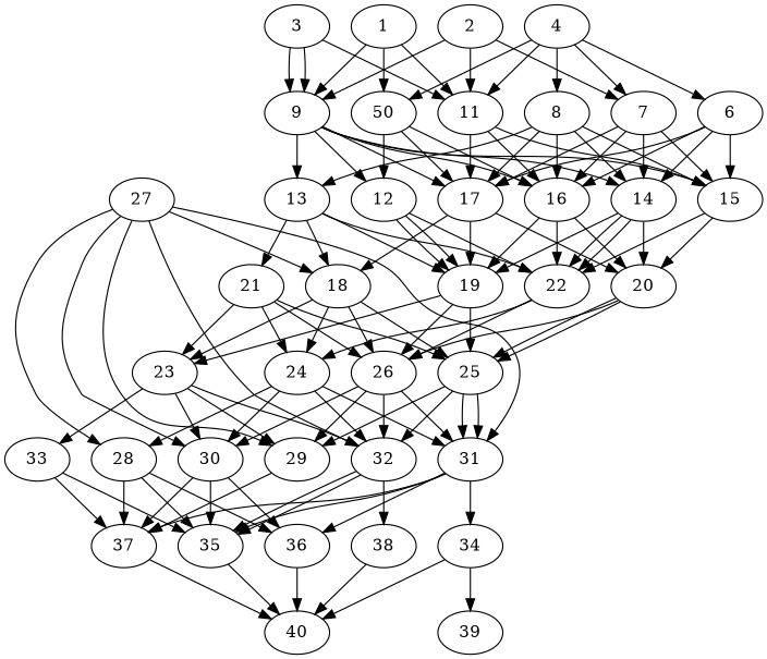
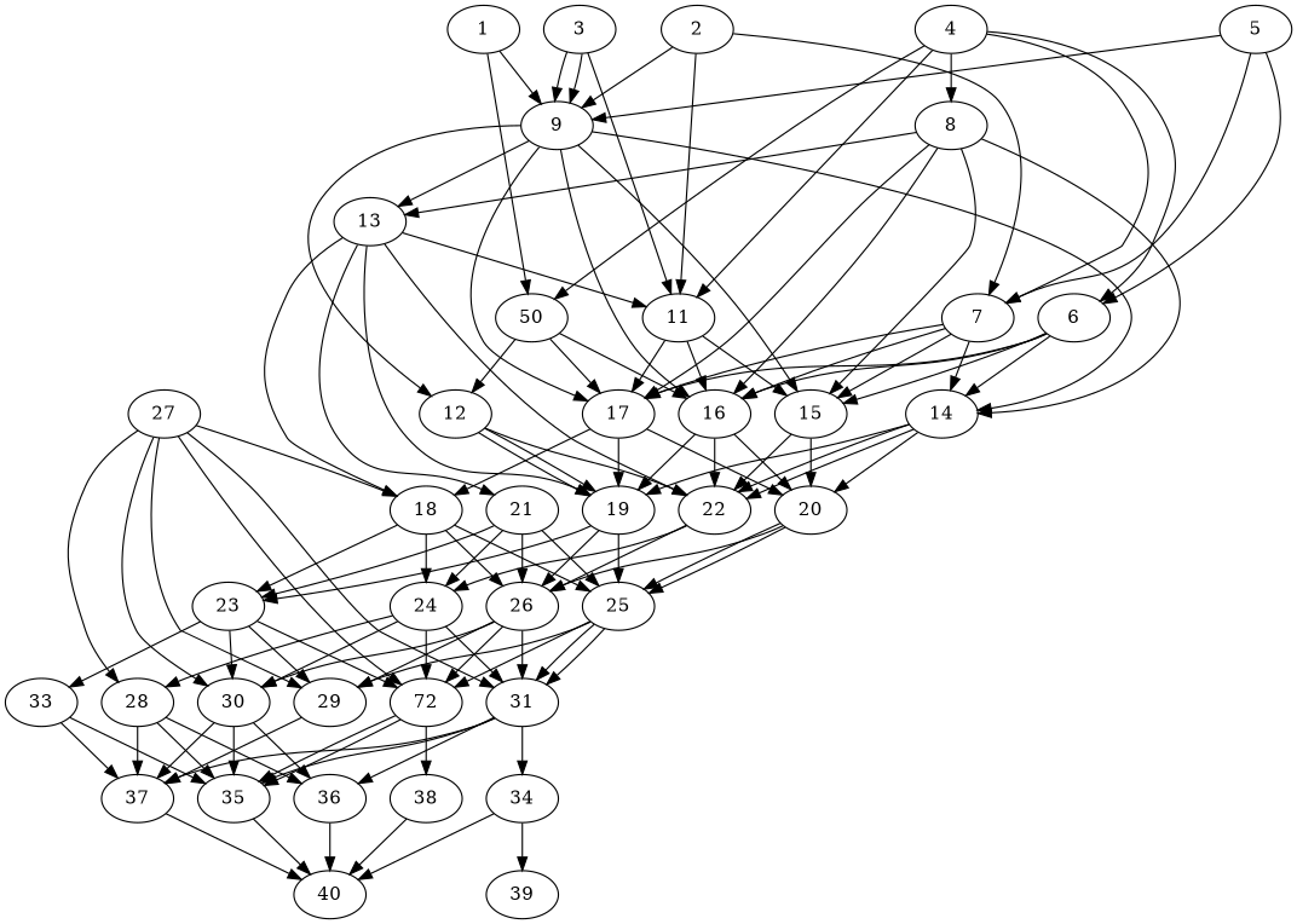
  digraph {
    node [alpha=0.14]
    1 [alpha=0.01 expect_size=42475520]
    9 [alpha=0.08 expect_size=30145536]
    n3 [alpha=0.17 expect_size=31565824 label=50]
    11 [expect_size=50817024]
    14 [alpha=0.18 expect_size=21736448]
    15 [expect_size=9573376]
    16 [alpha=0.01 expect_size=6659072]
    17 [alpha=0.00 expect_size=19218432]
    13 [alpha=0.17 expect_size=40991744]
    12 [alpha=0.01 expect_size=7139328]
    19 [alpha=0.05 expect_size=10768384]
    22 [alpha=0.09 expect_size=6785024]
    20 [expect_size=29967360]
    18 [alpha=0.16 expect_size=5953536]
    21 [alpha=0.19 expect_size=21934080]
    2 [expect_size=17293312]
    7 [expect_size=38532096]
    3 [alpha=0.12 expect_size=21958656]
    4 [alpha=0.15 expect_size=19075072]
    6 [alpha=0.05 expect_size=51817472]
    8 [alpha=0.02 expect_size=51988480]
+   5 [alpha=0.19 expect_size=25802752]
    23 [alpha=0.06 expect_size=9468928]
    25 [alpha=0.00 expect_size=44645376]
    26 [alpha=0.12 expect_size=31622144]
    24 [alpha=0.09 expect_size=49532928]
    29 [alpha=0.18 expect_size=26729472]
    30 [alpha=0.05 expect_size=39528448]
-   32 [alpha=0.18 expect_size=24254464]
+   32 [alpha=0.18 expect_size=24254464 label=72]
    33 [alpha=0.00 expect_size=45466624]
    31 [alpha=0.11 expect_size=26292224]
    28 [alpha=0.02 expect_size=35627008]
    27 [alpha=0.17 expect_size=34665472]
    37 [alpha=0.09 expect_size=13432832]
    35 [alpha=0.00 expect_size=32875520]
    36 [alpha=0.12 expect_size=33465344]
    38 [alpha=0.07 expect_size=6065152]
    34 [alpha=0.09 expect_size=12271616]
    40 [alpha=0.18 expect_size=5727232]
    39 [alpha=0.07 expect_size=10925056]
    1 -> 9
    1 -> n3
-   1 -> 11
+   13 -> 11
    9 -> 14
    9 -> 15
    9 -> 16
    9 -> 17
    9 -> 13
    9 -> 12
    n3 -> 16
    n3 -> 17
    n3 -> 12
    11 -> 15
    11 -> 16
    11 -> 17
    14 -> 19
    14 -> 22
    14 -> 22
    14 -> 20
    15 -> 22
    15 -> 20
    16 -> 19
    16 -> 22
    16 -> 20
    17 -> 19
    17 -> 20
    17 -> 18
    13 -> 19
    13 -> 22
    13 -> 18
    13 -> 21
    12 -> 19
    12 -> 19
    12 -> 22
    19 -> 23
    19 -> 25
    19 -> 26
    22 -> 26
    22 -> 24
    20 -> 25
    20 -> 25
    20 -> 26
    18 -> 23
    18 -> 25
    18 -> 26
    18 -> 24
    21 -> 23
    21 -> 25
    21 -> 26
    21 -> 24
    2 -> 9
    2 -> 11
    2 -> 7
    7 -> 14
    7 -> 15
    7 -> 16
    7 -> 17
    3 -> 9
    3 -> 9
    3 -> 11
    4 -> n3
    4 -> 11
    4 -> 7
    4 -> 6
    4 -> 8
    6 -> 14
    6 -> 15
    6 -> 16
    6 -> 17
    8 -> 14
    8 -> 15
    8 -> 16
    8 -> 17
    8 -> 13
+   5 -> 9
+   5 -> 7
+   5 -> 6
    23 -> 29
    23 -> 30
    23 -> 32
    23 -> 33
    25 -> 29
    25 -> 32
    25 -> 31
    25 -> 31
    26 -> 29
    26 -> 30
    26 -> 32
    26 -> 31
    24 -> 30
    24 -> 32
    24 -> 31
    24 -> 28
    29 -> 37
    30 -> 37
    30 -> 35
    30 -> 36
    32 -> 35
    32 -> 35
    32 -> 38
    33 -> 37
    33 -> 35
    31 -> 37
    31 -> 35
    31 -> 36
    31 -> 34
    28 -> 37
    28 -> 35
    28 -> 36
    27 -> 18
    27 -> 29
    27 -> 30
    27 -> 32
    27 -> 31
    27 -> 28
    37 -> 40
    35 -> 40
    36 -> 40
    38 -> 40
    34 -> 40
    34 -> 39
  }
